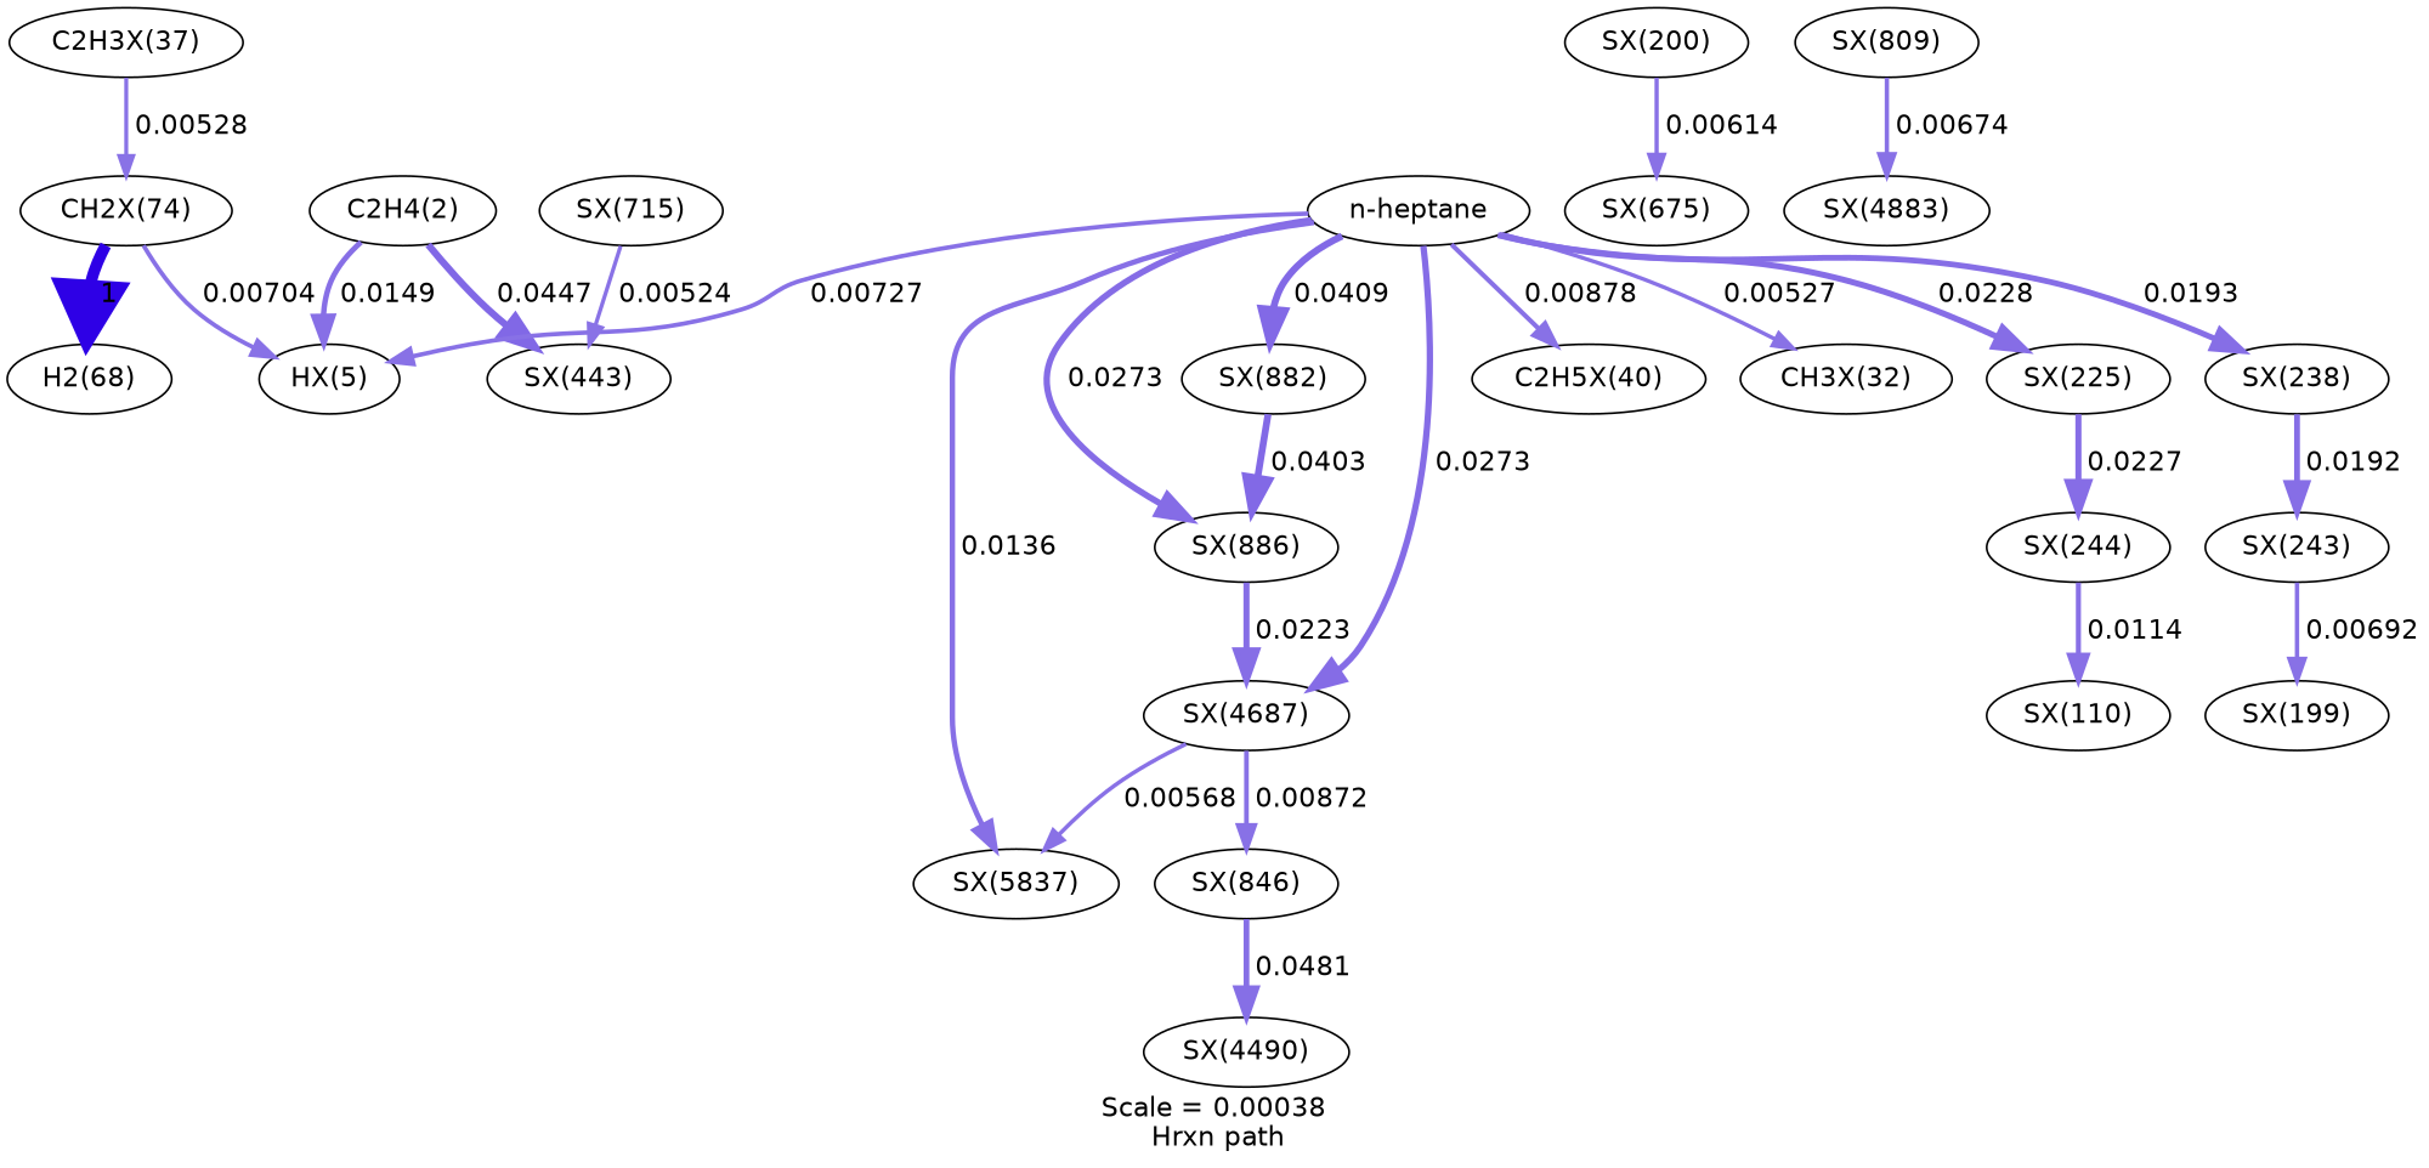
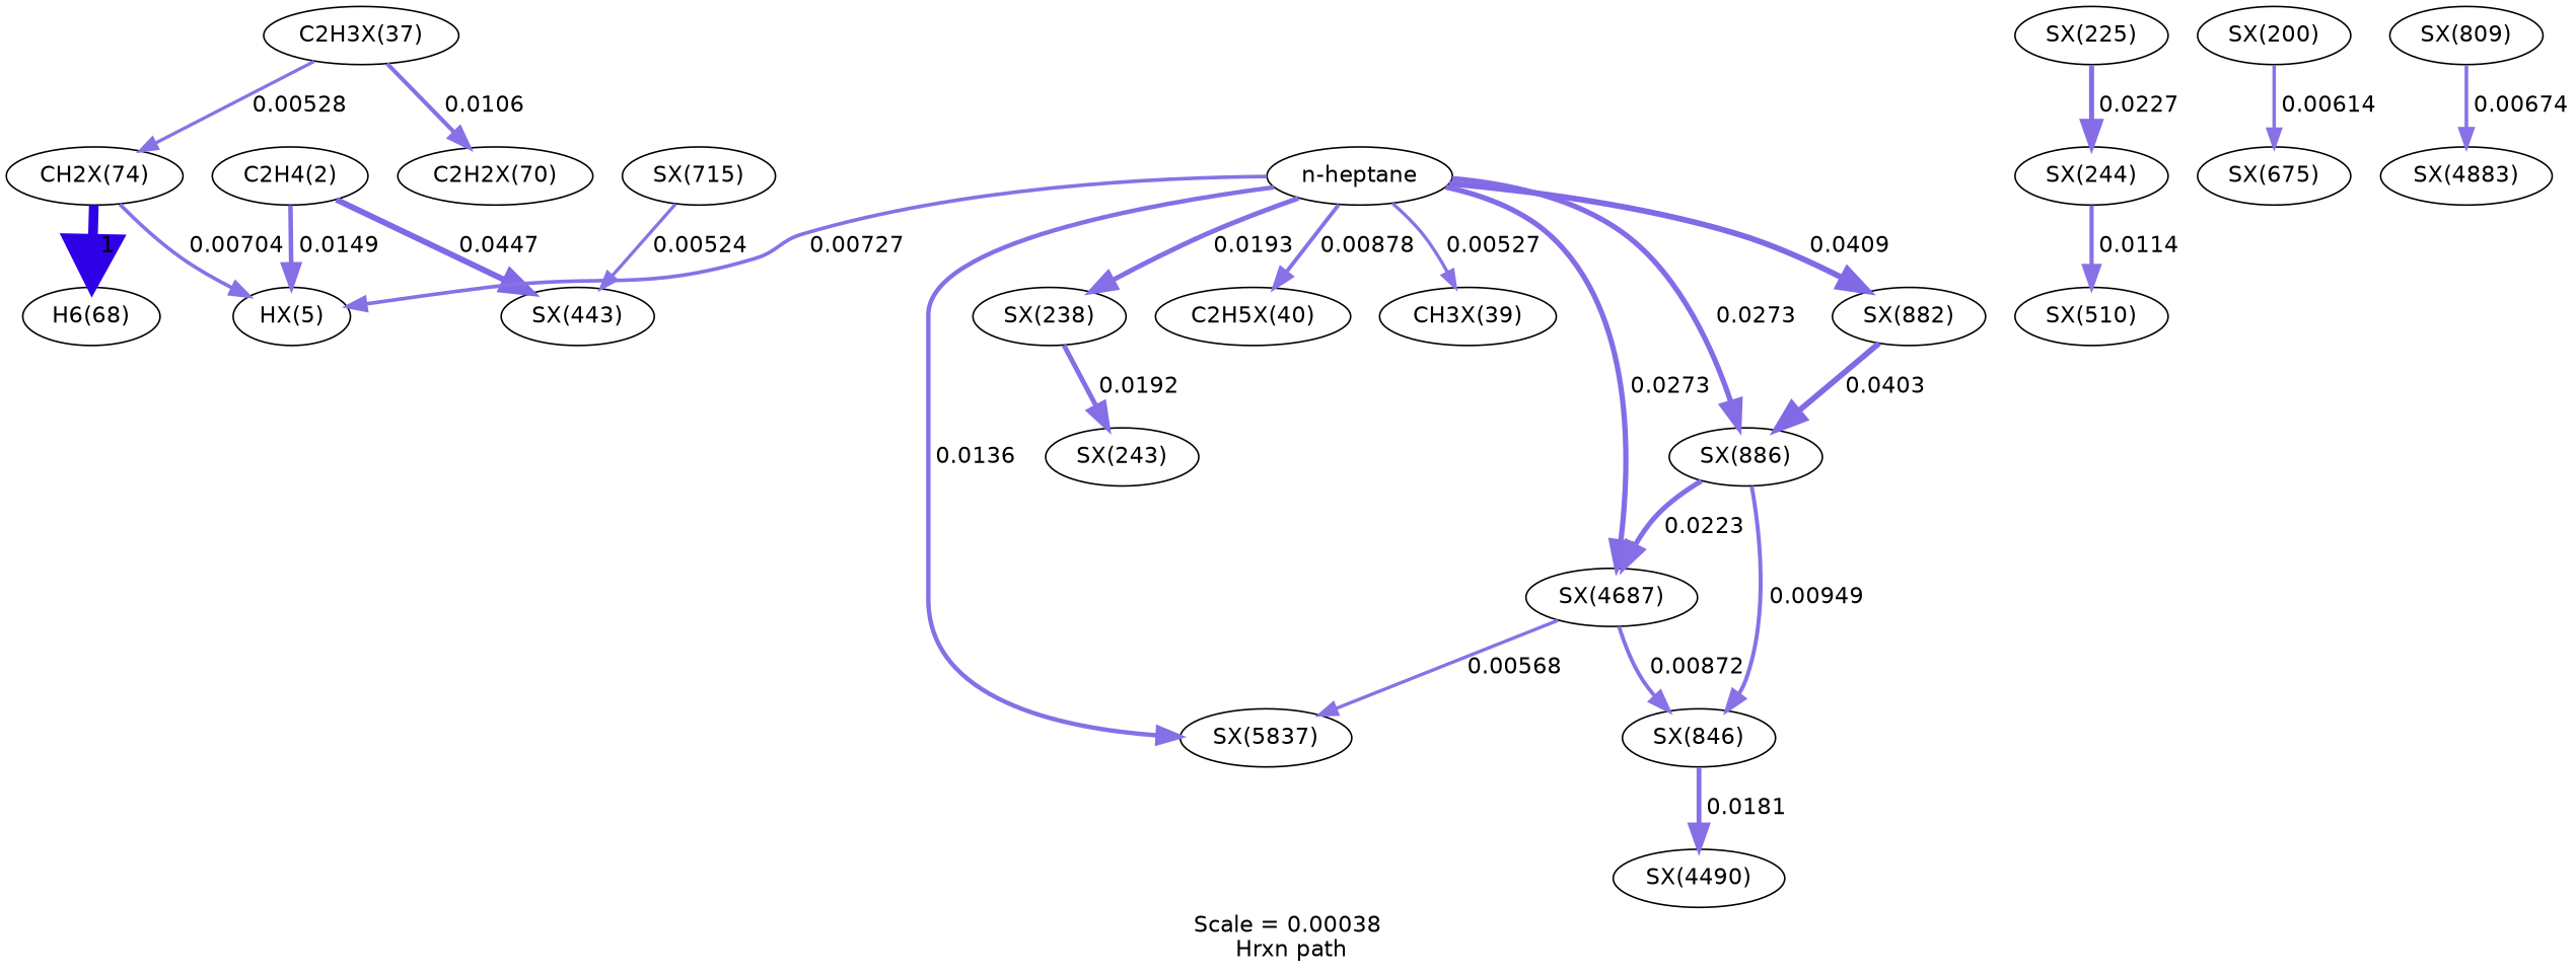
  digraph {
    fontname=Helvetica
    label="Scale = 0.00038\l Hrxn path"
    node [fontname=Helvetica]
    edge [arrowsize=1.02 color="0.7, 0.507, 0.9" fontname=Helvetica style="setlinewidth(2.04)"]
    n1 [label="C2H4(2)"]
    n2 [label="HX(5)"]
    n3 [label="SX(443)"]
    n4 [label="C2H3X(37)"]
    n5 [label="CH2X(74)"]
-   n7 [label="H2(68)"]
+   n6 [label="C2H2X(70)"]
+   n7 [label="H6(68)"]
    n8 [label="n-heptane"]
    n9 [label="C2H5X(40)"]
-   n10 [label="CH3X(32)"]
+   n10 [label="CH3X(39)"]
    n11 [label="SX(225)"]
    n12 [label="SX(238)"]
    n13 [label="SX(4687)"]
    n14 [label="SX(886)"]
    n15 [label="SX(882)"]
    n16 [label="SX(5837)"]
    n17 [label="SX(244)"]
    n18 [label="SX(243)"]
    n19 [label="SX(846)"]
    n20 [label="SX(715)"]
-   n21 [label="SX(110)"]
-   n22 [label="SX(199)"]
+   n21 [label="SX(510)"]
    n23 [label="SX(4490)"]
    n24 [label="SX(200)"]
    n25 [label="SX(675)"]
    n26 [label="SX(809)"]
    n27 [label="SX(4883)"]
    n1 -> n2 [arrowsize=1.41 color="0.7, 0.515, 0.9" label=" 0.0149" style="setlinewidth(2.82)"]
    n1 -> n3 [arrowsize=1.83 color="0.7, 0.545, 0.9" label=" 0.0447" style="setlinewidth(3.65)"]
    n4 -> n5 [color="0.7, 0.505, 0.9" label=" 0.00528"]
+   n4 -> n6 [arrowsize=1.28 color="0.7, 0.511, 0.9" label=" 0.0106" style="setlinewidth(2.56)"]
    n5 -> n2 [arrowsize=1.13 label=" 0.00704" style="setlinewidth(2.26)"]
    n5 -> n7 [arrowsize=3 color="0.7, 1.5, 0.9" label=" 1" style="setlinewidth(6)"]
    n8 -> n2 [arrowsize=1.14 label=" 0.00727" style="setlinewidth(2.28)"]
    n8 -> n9 [arrowsize=1.21 color="0.7, 0.509, 0.9" label=" 0.00878" style="setlinewidth(2.43)"]
    n8 -> n10 [color="0.7, 0.505, 0.9" label=" 0.00527"]
-   n8 -> n11 [arrowsize=1.57 color="0.7, 0.523, 0.9" label=" 0.0228" style="setlinewidth(3.15)"]
    n8 -> n12 [arrowsize=1.51 color="0.7, 0.519, 0.9" label=" 0.0193" style="setlinewidth(3.02)"]
    n8 -> n13 [arrowsize=1.64 color="0.7, 0.527, 0.9" label=" 0.0273" style="setlinewidth(3.28)"]
    n8 -> n14 [arrowsize=1.64 color="0.7, 0.527, 0.9" label=" 0.0273" style="setlinewidth(3.28)"]
    n8 -> n15 [arrowsize=1.79 color="0.7, 0.541, 0.9" label=" 0.0409" style="setlinewidth(3.59)"]
    n8 -> n16 [arrowsize=1.38 color="0.7, 0.514, 0.9" label=" 0.0136" style="setlinewidth(2.76)"]
    n11 -> n17 [arrowsize=1.57 color="0.7, 0.523, 0.9" label=" 0.0227" style="setlinewidth(3.14)"]
    n12 -> n18 [arrowsize=1.51 color="0.7, 0.519, 0.9" label=" 0.0192" style="setlinewidth(3.01)"]
    n13 -> n16 [arrowsize=1.05 color="0.7, 0.506, 0.9" label=" 0.00568" style="setlinewidth(2.1)"]
    n13 -> n19 [arrowsize=1.21 color="0.7, 0.509, 0.9" label=" 0.00872" style="setlinewidth(2.42)"]
    n14 -> n13 [arrowsize=1.56 color="0.7, 0.522, 0.9" label=" 0.0223" style="setlinewidth(3.13)"]
+   n14 -> n19 [arrowsize=1.24 color="0.7, 0.509, 0.9" label=" 0.00949" style="setlinewidth(2.48)"]
    n15 -> n14 [arrowsize=1.79 color="0.7, 0.54, 0.9" label=" 0.0403" style="setlinewidth(3.57)"]
    n17 -> n21 [arrowsize=1.31 color="0.7, 0.511, 0.9" label=" 0.0114" style="setlinewidth(2.62)"]
-   n18 -> n22 [arrowsize=1.12 label=" 0.00692" style="setlinewidth(2.24)"]
-   n19 -> n23 [arrowsize=1.49 color="0.7, 0.518, 0.9" label=" 0.0481" style="setlinewidth(2.97)"]
+   n19 -> n23 [arrowsize=1.49 color="0.7, 0.518, 0.9" label=" 0.0181" style="setlinewidth(2.97)"]
    n20 -> n3 [color="0.7, 0.505, 0.9" label=" 0.00524"]
    n24 -> n25 [arrowsize=1.08 color="0.7, 0.506, 0.9" label=" 0.00614" style="setlinewidth(2.16)"]
    n26 -> n27 [arrowsize=1.11 label=" 0.00674" style="setlinewidth(2.23)"]
  }
